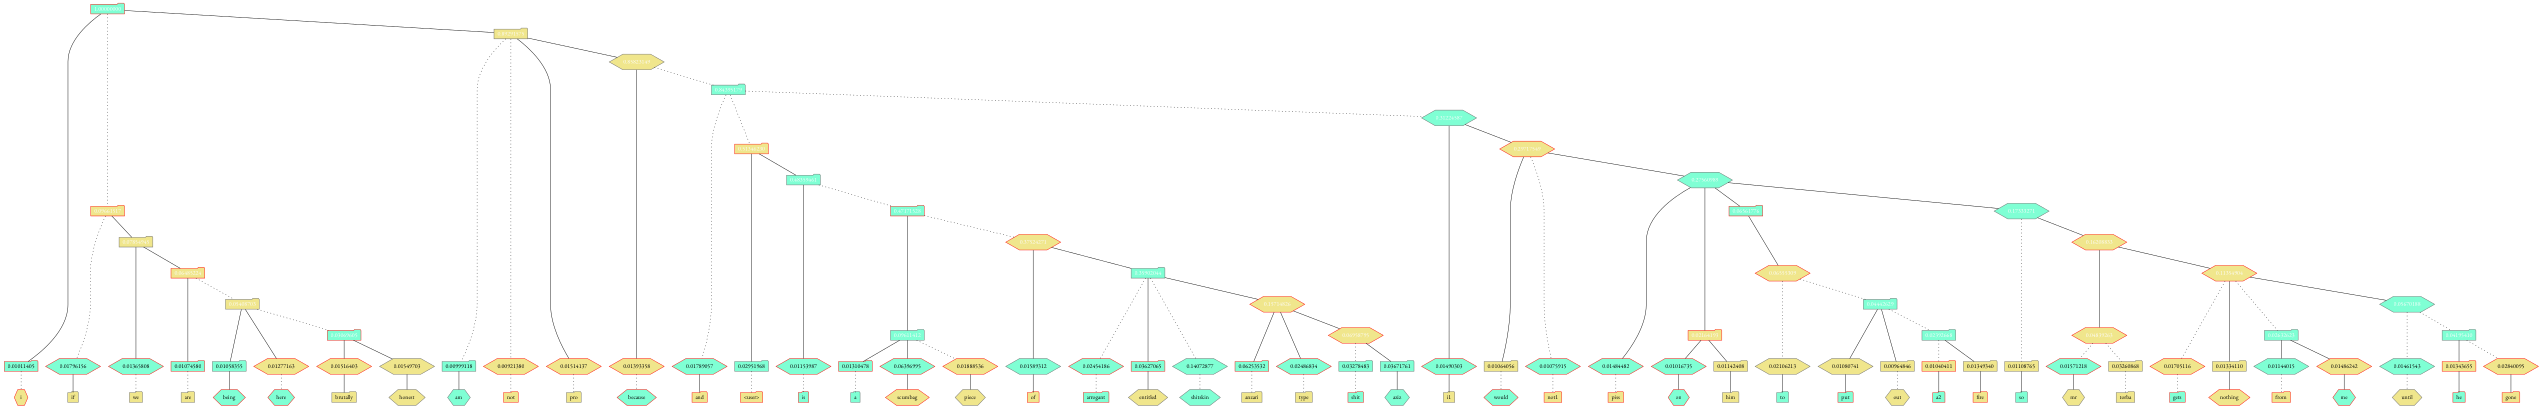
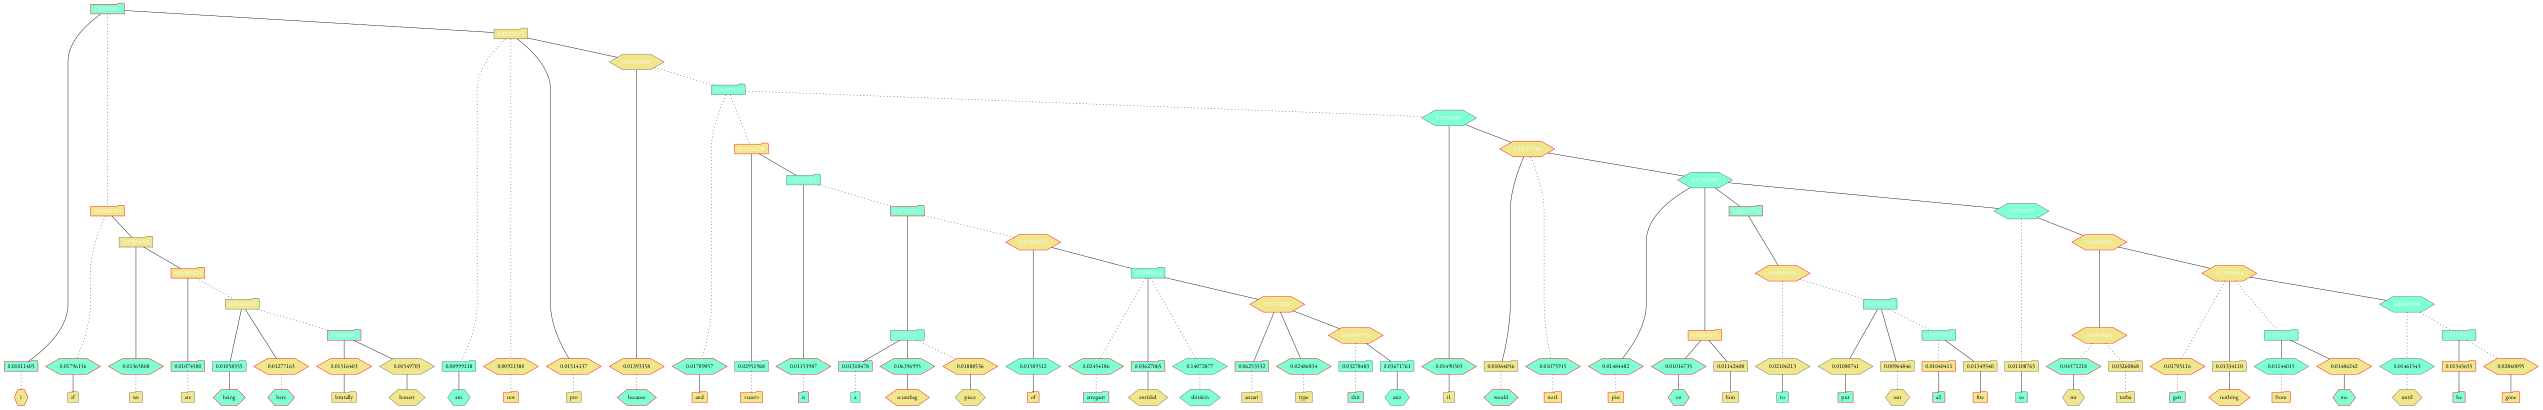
  graph {
    fontname="EB Garamond"
    node [color=red fillcolor=khaki fontname="EB Garamond" format=png nodesep=0.001 ordering=out overlap_scaling=0.01 ranksep=0.001 shape=folder style=filled]
    edge [fontname="EB Garamond" style=solid]
    n1 [color=gray40 height=0.15 label=if style="filled,solid" width=0.15]
    n2 [color=gray40 height=0.15 label=we style="filled,solid" width=0.15]
    n3 [color=gray40 height=0.15 label=are style="filled,solid" width=0.15]
    n4 [fillcolor=aquamarine height=0.15 label=being shape=hexagon style="filled,solid" width=0.15]
    n5 [color=gray40 height=0.15 label=brutally style="filled,solid" width=0.15]
    n6 [color=gray40 height=0.15 label=honest shape=hexagon style="filled,solid" width=0.15]
    n7 [fillcolor=aquamarine height=0.15 label=here shape=hexagon style="filled,solid" width=0.15]
    n8 [height=0.15 label=i shape=hexagon style="filled,solid" width=0.15]
    n9 [color=gray40 fillcolor=aquamarine height=0.15 label=am shape=hexagon style="filled,solid" width=0.15]
    n10 [height=0.15 label=not style="filled,solid" width=0.15]
    n11 [color=gray40 height=0.15 label=pro style="filled,solid" width=0.15]
    n12 [fillcolor=aquamarine height=0.15 label=because shape=hexagon style="filled,solid" width=0.15]
    n13 [height=0.15 label="\<user\>" style="filled,solid" width=0.15]
    n14 [fillcolor=aquamarine height=0.15 label=is style="filled,solid" width=0.15]
    n15 [color=gray40 fillcolor=aquamarine height=0.15 label=a style="filled,solid" width=0.15]
    n16 [height=0.15 label=scumbag shape=hexagon style="filled,solid" width=0.15]
    n17 [color=gray40 height=0.15 label=piece shape=hexagon style="filled,solid" width=0.15]
    n18 [height=0.15 label=of style="filled,solid" width=0.15]
    n19 [fillcolor=aquamarine height=0.15 label=shit style="filled,solid" width=0.15]
    n20 [color=gray40 fillcolor=aquamarine height=0.15 label=aziz shape=hexagon style="filled,solid" width=0.15]
    n21 [color=gray40 height=0.15 label=anzari style="filled,solid" width=0.15]
    n22 [color=gray40 height=0.15 label=type style="filled,solid" width=0.15]
    n23 [fillcolor=aquamarine height=0.15 label=arrogant style="filled,solid" width=0.15]
    n24 [color=gray40 height=0.15 label=entitled shape=hexagon style="filled,solid" width=0.15]
    n25 [color=gray40 fillcolor=aquamarine height=0.15 label=shitskin shape=hexagon style="filled,solid" width=0.15]
    n26 [height=0.15 label=and style="filled,solid" width=0.15]
    n27 [color=gray40 height=0.15 label=i1 style="filled,solid" width=0.15]
    n28 [fillcolor=aquamarine height=0.15 label=would shape=hexagon style="filled,solid" width=0.15]
    n29 [height=0.15 label=not1 style="filled,solid" width=0.15]
    n30 [height=0.15 label=piss style="filled,solid" width=0.15]
    n31 [fillcolor=aquamarine height=0.15 label=on shape=hexagon style="filled,solid" width=0.15]
    n32 [color=gray40 height=0.15 label=him style="filled,solid" width=0.15]
    n33 [color=gray40 fillcolor=aquamarine height=0.15 label=to style="filled,solid" width=0.15]
    n34 [fillcolor=aquamarine height=0.15 label=put style="filled,solid" width=0.15]
    n35 [color=gray40 height=0.15 label=out shape=hexagon style="filled,solid" width=0.15]
    n36 [fillcolor=aquamarine height=0.15 label=a2 style="filled,solid" width=0.15]
    n37 [height=0.15 label=fire style="filled,solid" width=0.15]
    n38 [color=gray40 fillcolor=aquamarine height=0.15 label=so style="filled,solid" width=0.15]
    n39 [color=gray40 height=0.15 label=mr shape=hexagon style="filled,solid" width=0.15]
    n40 [color=gray40 height=0.15 label=torba style="filled,solid" width=0.15]
    n41 [fillcolor=aquamarine height=0.15 label=gets style="filled,solid" width=0.15]
    n42 [height=0.15 label=nothing shape=hexagon style="filled,solid" width=0.15]
    n43 [height=0.15 label=from style="filled,solid" width=0.15]
    n44 [fillcolor=aquamarine height=0.15 label=me shape=hexagon style="filled,solid" width=0.15]
    n45 [color=gray40 height=0.15 label=until shape=hexagon style="filled,solid" width=0.15]
    n46 [fillcolor=aquamarine height=0.15 label=he style="filled,solid" width=0.15]
    n47 [height=0.15 label=gone style="filled,solid" width=0.15]
    n48 [fillcolor=aquamarine fontcolor=black height=0.15 label=0.01796156 shape=hexagon width=0.15]
    n49 [fillcolor=aquamarine fontcolor=black height=0.15 label=0.01365808 shape=hexagon width=0.15]
    n50 [fillcolor=aquamarine fontcolor=black height=0.15 label=0.01074580 width=0.15]
    n51 [color=gray40 fillcolor=aquamarine fontcolor=black height=0.15 label=0.01058355 width=0.15]
    n52 [fontcolor=black height=0.15 label=0.01516403 shape=hexagon width=0.15]
    n53 [color=gray40 fontcolor=black height=0.15 label=0.01549703 shape=hexagon width=0.15]
    n54 [fontcolor=black height=0.15 label=0.01277163 shape=hexagon width=0.15]
    n55 [fillcolor=aquamarine fontcolor=black height=0.15 label=0.01011405 width=0.15]
    n56 [color=gray40 fillcolor=aquamarine fontcolor=black height=0.15 label=0.00999118 width=0.15]
    n57 [fontcolor=black height=0.15 label=0.00921380 shape=hexagon width=0.15]
    n58 [fontcolor=black height=0.15 label=0.01514137 shape=hexagon width=0.15]
    n59 [fontcolor=black height=0.15 label=0.01393358 shape=hexagon width=0.15]
    n60 [color=gray40 fillcolor=aquamarine fontcolor=black height=0.15 label=0.02951968 width=0.15]
    n61 [fillcolor=aquamarine fontcolor=black height=0.15 label=0.01153987 shape=hexagon width=0.15]
    n62 [fillcolor=aquamarine fontcolor=black height=0.15 label=0.01310478 width=0.15]
    n63 [fillcolor=aquamarine fontcolor=black height=0.15 label=0.06396995 shape=hexagon width=0.15]
    n64 [fontcolor=black height=0.15 label=0.01888536 shape=hexagon width=0.15]
    n65 [color=gray40 fillcolor=aquamarine fontcolor=black height=0.15 label=0.01589312 shape=hexagon width=0.15]
    n66 [color=gray40 fillcolor=aquamarine fontcolor=black height=0.15 label=0.03278483 width=0.15]
    n67 [color=gray40 fillcolor=aquamarine fontcolor=black height=0.15 label=0.03671761 width=0.15]
    n68 [fillcolor=aquamarine fontcolor=black height=0.15 label=0.06253532 width=0.15]
    n69 [fillcolor=aquamarine fontcolor=black height=0.15 label=0.02486834 shape=hexagon width=0.15]
    n70 [fillcolor=aquamarine fontcolor=black height=0.15 label=0.02454186 shape=hexagon width=0.15]
    n71 [fillcolor=aquamarine fontcolor=black height=0.15 label=0.03627065 width=0.15]
    n72 [color=gray40 fillcolor=aquamarine fontcolor=black height=0.15 label=0.14072877 shape=hexagon width=0.15]
    n73 [fillcolor=aquamarine fontcolor=black height=0.15 label=0.01789057 shape=hexagon width=0.15]
    n74 [fillcolor=aquamarine fontcolor=black height=0.15 label=0.01490303 shape=hexagon width=0.15]
    n75 [color=gray40 fontcolor=black height=0.15 label=0.01064056 width=0.15]
    n76 [fillcolor=aquamarine fontcolor=black height=0.15 label=0.01075915 shape=hexagon width=0.15]
    n77 [fillcolor=aquamarine fontcolor=black height=0.15 label=0.01484482 shape=hexagon width=0.15]
    n78 [fillcolor=aquamarine fontcolor=black height=0.15 label=0.01016735 shape=hexagon width=0.15]
    n79 [color=gray40 fontcolor=black height=0.15 label=0.01142408 width=0.15]
    n80 [color=gray40 fontcolor=black height=0.15 label=0.02106213 shape=hexagon width=0.15]
    n81 [color=gray40 fontcolor=black height=0.15 label=0.01080741 shape=hexagon width=0.15]
    n82 [color=gray40 fontcolor=black height=0.15 label=0.00964846 width=0.15]
    n83 [fontcolor=black height=0.15 label=0.01040411 width=0.15]
    n84 [color=gray40 fontcolor=black height=0.15 label=0.01349340 width=0.15]
    n85 [color=gray40 fontcolor=black height=0.15 label=0.01108765 width=0.15]
-   n86 [fillcolor=aquamarine fontcolor=black height=0.15 label=0.01571218 shape=hexagon width=0.15]
+   n86 [fillcolor=aquamarine fontcolor=black height=0.15 label=0.04571218 shape=hexagon width=0.15]
    n87 [color=gray40 fontcolor=black height=0.15 label=0.03260868 width=0.15]
    n88 [fontcolor=black height=0.15 label=0.01705116 shape=hexagon width=0.15]
    n89 [color=gray40 fontcolor=black height=0.15 label=0.01334110 width=0.15]
    n90 [color=gray40 fillcolor=aquamarine fontcolor=black height=0.15 label=0.01144015 shape=hexagon width=0.15]
    n91 [fontcolor=black height=0.15 label=0.01486242 shape=hexagon width=0.15]
    n92 [color=gray40 fillcolor=aquamarine fontcolor=black height=0.15 label=0.01461543 shape=hexagon width=0.15]
    n93 [fontcolor=black height=0.15 label=0.01343655 width=0.15]
    n94 [fontcolor=black height=0.15 label=0.02840095 shape=hexagon width=0.15]
    n95 [fillcolor=aquamarine fontcolor=grey99 height=0.15 label=1.00000000 width=0.15]
    n96 [fontcolor=grey99 height=0.15 label=0.09661517 width=0.15]
    n97 [color=gray40 fontcolor=grey99 height=0.15 label=0.89291575 width=0.15]
    n98 [color=gray40 fontcolor=grey99 height=0.15 label=0.07854945 width=0.15]
    n99 [color=gray40 fontcolor=grey99 height=0.15 label=0.85823149 shape=hexagon width=0.15]
    n100 [fontcolor=grey99 height=0.15 label=0.06485224 width=0.15]
    n101 [color=gray40 fillcolor=aquamarine fontcolor=grey99 height=0.15 label=0.84395179 width=0.15]
    n102 [color=gray40 fontcolor=grey99 height=0.15 label=0.05408703 width=0.15]
    n103 [fontcolor=grey99 height=0.15 label=0.51346230 width=0.15]
    n104 [color=gray40 fillcolor=aquamarine fontcolor=grey99 height=0.15 label=0.31224587 shape=hexagon width=0.15]
    n105 [fillcolor=aquamarine fontcolor=grey99 height=0.15 label=0.03069605 width=0.15]
    n106 [color=gray40 fillcolor=aquamarine fontcolor=grey99 height=0.15 label=0.48359461 width=0.15]
    n107 [fontcolor=grey99 height=0.15 label=0.29717549 shape=hexagon width=0.15]
    n108 [fillcolor=aquamarine fontcolor=grey99 height=0.15 label=0.47171528 width=0.15]
    n109 [color=gray40 fillcolor=aquamarine fontcolor=grey99 height=0.15 label=0.27560989 shape=hexagon width=0.15]
    n110 [color=gray40 fillcolor=aquamarine fontcolor=grey99 height=0.15 label=0.09611412 width=0.15]
    n111 [fontcolor=grey99 height=0.15 label=0.37524271 shape=hexagon width=0.15]
    n112 [fontcolor=grey99 height=0.15 label=0.02164193 width=0.15]
    n113 [fillcolor=aquamarine fontcolor=grey99 height=0.15 label=0.06561776 width=0.15]
    n114 [color=gray40 fillcolor=aquamarine fontcolor=grey99 height=0.15 label=0.17333271 shape=hexagon width=0.15]
    n115 [color=gray40 fillcolor=aquamarine fontcolor=grey99 height=0.15 label=0.35902044 width=0.15]
    n116 [fontcolor=grey99 height=0.15 label=0.06555309 shape=hexagon width=0.15]
    n117 [fontcolor=grey99 height=0.15 label=0.16208833 shape=hexagon width=0.15]
    n118 [fontcolor=grey99 height=0.15 label=0.15714826 shape=hexagon width=0.15]
    n119 [color=gray40 fillcolor=aquamarine fontcolor=grey99 height=0.15 label=0.04442629 width=0.15]
    n120 [fontcolor=grey99 height=0.15 label=0.04839263 shape=hexagon width=0.15]
    n121 [fontcolor=grey99 height=0.15 label=0.11354904 shape=hexagon width=0.15]
    n122 [fontcolor=grey99 height=0.15 label=0.06958795 shape=hexagon width=0.15]
    n123 [color=gray40 fillcolor=aquamarine fontcolor=grey99 height=0.15 label=0.02392668 width=0.15]
    n124 [color=gray40 fillcolor=aquamarine fontcolor=grey99 height=0.15 label=0.02632623 width=0.15]
    n125 [color=gray40 fillcolor=aquamarine fontcolor=grey99 height=0.15 label=0.05670188 shape=hexagon width=0.15]
    n126 [color=gray40 fillcolor=aquamarine fontcolor=grey99 height=0.15 label=0.04195410 width=0.15]
    subgraph sub_1 {
      rank=same
      n1
      n2
      n3
      n4
      n5
      n6
      n7
      n8
      n9
      n10
      n11
      n12
      n13
      n14
      n15
      n16
      n17
      n18
      n19
      n20
      n21
      n22
      n23
      n24
      n25
      n26
      n27
      n28
      n29
      n30
      n31
      n32
      n33
      n34
      n35
      n36
      n37
      n38
      n39
      n40
      n41
      n42
      n43
      n44
      n45
      n46
      n47
    }
    subgraph sub_2 {
      rank=same
      n48
      n49
      n50
      n51
      n52
      n53
      n54
      n55
      n56
      n57
      n58
      n59
      n60
      n61
      n62
      n63
      n64
      n65
      n66
      n67
      n68
      n69
      n70
      n71
      n72
      n73
      n74
      n75
      n76
      n77
      n78
      n79
      n80
      n81
      n82
      n83
      n84
      n85
      n86
      n87
      n88
      n89
      n90
      n91
      n92
      n93
      n94
    }
    n48 -- n1
    n49 -- n2 [style=dotted]
    n50 -- n3 [style=dotted]
    n51 -- n4
    n52 -- n5
    n53 -- n6
    n54 -- n7 [style=dotted]
    n55 -- n8 [style=dotted]
    n56 -- n9
    n57 -- n10 [style=dotted]
    n58 -- n11 [style=dotted]
    n59 -- n12 [style=dotted]
    n60 -- n13 [style=dotted]
    n61 -- n14 [style=dotted]
    n62 -- n15 [style=dotted]
    n63 -- n16
    n64 -- n17
    n65 -- n18
    n66 -- n19 [style=dotted]
    n67 -- n20
    n68 -- n21 [style=dotted]
    n69 -- n22 [style=dotted]
    n70 -- n23 [style=dotted]
    n71 -- n24
    n72 -- n25 [style=dotted]
    n73 -- n26
    n74 -- n27
    n75 -- n28 [style=dotted]
    n76 -- n29 [style=dotted]
    n77 -- n30 [style=dotted]
    n78 -- n31
    n79 -- n32
    n80 -- n33
    n81 -- n34
    n82 -- n35 [style=dotted]
    n83 -- n36
    n84 -- n37
    n85 -- n38
    n86 -- n39
    n87 -- n40 [style=dotted]
    n88 -- n41 [style=dotted]
    n89 -- n42
    n90 -- n43 [style=dotted]
    n91 -- n44
    n92 -- n45 [style=dotted]
    n93 -- n46
    n94 -- n47
    n95 -- n55
    n95 -- n96 [style=dotted]
    n95 -- n97
    n96 -- n48 [style=dotted]
    n96 -- n98
    n97 -- n56 [style=dotted]
    n97 -- n57 [style=dotted]
    n97 -- n58
    n97 -- n99
    n98 -- n49
    n98 -- n100
    n99 -- n59
    n99 -- n101 [style=dotted]
    n100 -- n50
    n100 -- n102 [style=dotted]
    n101 -- n73 [style=dotted]
    n101 -- n103 [style=dotted]
    n101 -- n104 [style=dotted]
    n102 -- n51
    n102 -- n54
    n102 -- n105 [style=dotted]
    n103 -- n60
    n103 -- n106
    n104 -- n74
    n104 -- n107
    n105 -- n52
    n105 -- n53
    n106 -- n61
    n106 -- n108 [style=dotted]
    n107 -- n75
    n107 -- n76 [style=dotted]
    n107 -- n109
    n108 -- n110
    n108 -- n111 [style=dotted]
    n109 -- n77
    n109 -- n112
    n109 -- n113
    n109 -- n114
    n110 -- n62
    n110 -- n63
    n110 -- n64 [style=dotted]
    n111 -- n65
    n111 -- n115
    n112 -- n78
    n112 -- n79
    n113 -- n116
    n114 -- n85 [style=dotted]
    n114 -- n117
    n115 -- n70 [style=dotted]
    n115 -- n71
    n115 -- n72 [style=dotted]
    n115 -- n118
    n116 -- n80 [style=dotted]
    n116 -- n119 [style=dotted]
    n117 -- n120
    n117 -- n121
    n118 -- n68
    n118 -- n69
    n118 -- n122
    n119 -- n81
    n119 -- n82
    n119 -- n123 [style=dotted]
    n120 -- n86 [style=dotted]
    n120 -- n87 [style=dotted]
    n121 -- n88 [style=dotted]
    n121 -- n89
    n121 -- n124 [style=dotted]
    n121 -- n125
    n122 -- n66 [style=dotted]
    n122 -- n67
    n123 -- n83 [style=dotted]
    n123 -- n84
    n124 -- n90
    n124 -- n91
    n125 -- n92 [style=dotted]
    n125 -- n126 [style=dotted]
    n126 -- n93
    n126 -- n94 [style=dotted]
  }
